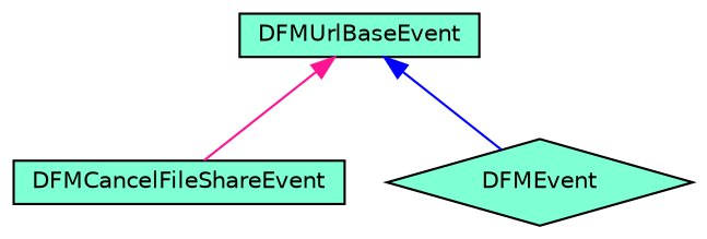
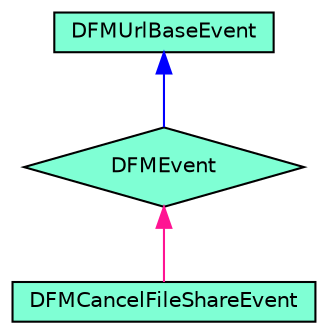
  digraph {
    node [color=black fillcolor=aquamarine fontname=Helvetica fontsize=10 shape=box style=filled]
    edge [dir=back fontname=Helvetica fontsize=10 labelfontname=Helvetica labelfontsize=10 style=solid]
    n1 [fontcolor=black height=0.2 label=DFMCancelFileShareEvent width=0.4]
    n2 [height=0.2 label=DFMUrlBaseEvent width=0.4]
    n3 [height=0.2 label=DFMEvent shape=diamond width=0.4]
-   n2 -> n1 [color=deeppink]
+   n3 -> n1 [color=deeppink]
    n2 -> n3 [color=blue]
  }
